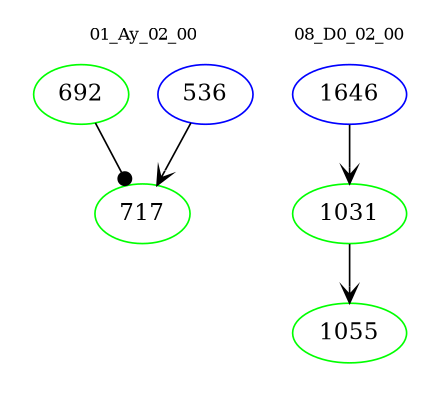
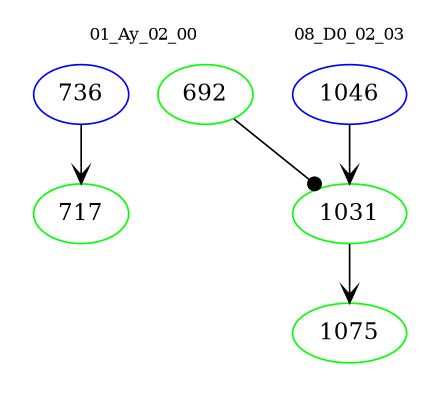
  digraph {
    node [color=green]
    edge [arrowhead=vee color=black]
-   n1 [color=blue label=536]
+   n1 [color=blue label=736]
    n2 [label=692]
    n3 [label=717]
-   n4 [color=blue label=1646]
+   n4 [color=blue label=1046]
    n5 [label=1031]
-   n6 [label=1055]
+   n6 [label=1075]
    subgraph cluster_1 {
      color=white
      fontsize=10
      label="01_Ay_02_00"
      n1
      n2
      n3
    }
    subgraph cluster_2 {
      color=white
      fontsize=10
-     label="08_D0_02_00"
+     label="08_D0_02_03"
      n4
      n5
      n6
    }
    n1 -> n3
-   n2 -> n3 [arrowhead=dot]
+   n2 -> n5 [arrowhead=dot]
    n4 -> n5
    n5 -> n6
  }
